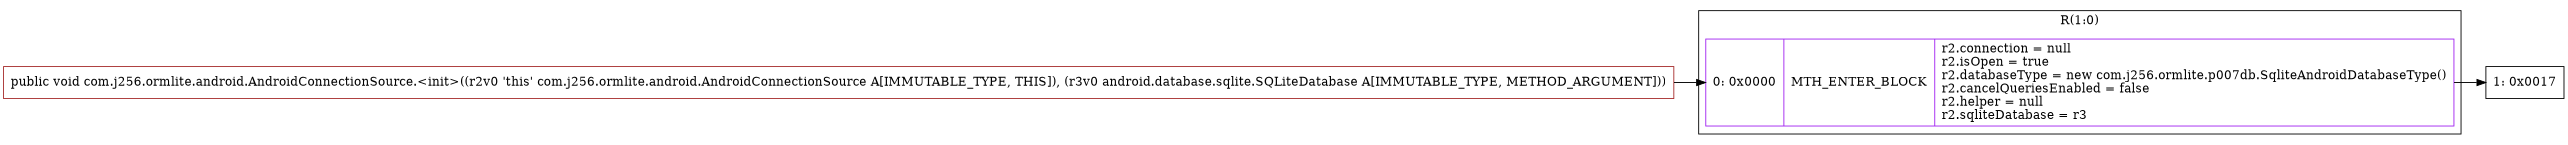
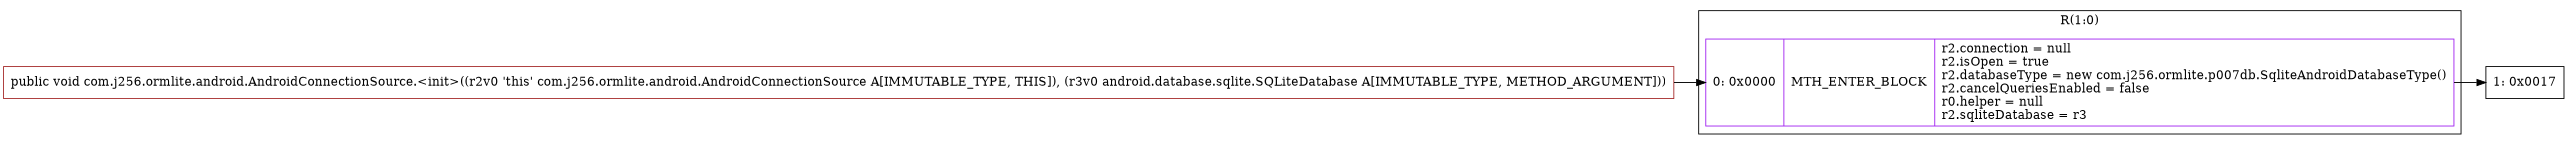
  digraph {
    rankdir=LR
    node [shape=record]
-   n1 [color=purple label="{0\:\ 0x0000|MTH_ENTER_BLOCK\l|r2.connection = null\lr2.isOpen = true\lr2.databaseType = new com.j256.ormlite.p007db.SqliteAndroidDatabaseType()\lr2.cancelQueriesEnabled = false\lr2.helper = null\lr2.sqliteDatabase = r3\l}"]
+   n1 [color=purple label="{0\:\ 0x0000|MTH_ENTER_BLOCK\l|r2.connection = null\lr2.isOpen = true\lr2.databaseType = new com.j256.ormlite.p007db.SqliteAndroidDatabaseType()\lr2.cancelQueriesEnabled = false\lr0.helper = null\lr2.sqliteDatabase = r3\l}"]
    n2 [color=black label="{1\:\ 0x0017}"]
    n3 [label="{public void com.j256.ormlite.android.AndroidConnectionSource.\<init\>((r2v0 'this' com.j256.ormlite.android.AndroidConnectionSource A[IMMUTABLE_TYPE, THIS]), (r3v0 android.database.sqlite.SQLiteDatabase A[IMMUTABLE_TYPE, METHOD_ARGUMENT])) }" color=brown]
    subgraph cluster_1 {
      label="R(1:0)"
      n1
    }
    n1 -> n2
    n3 -> n1
  }
